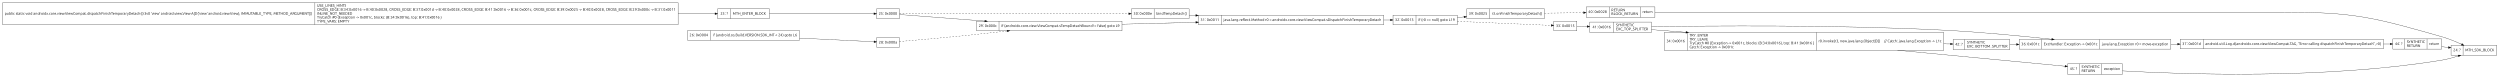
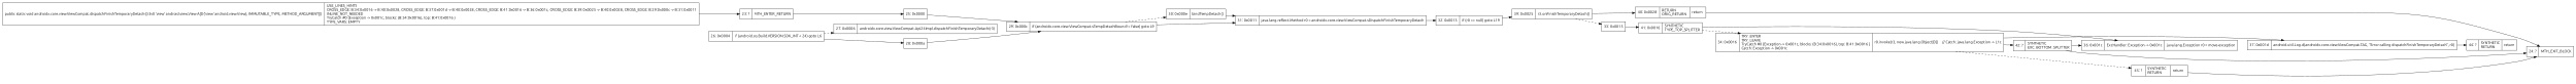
  digraph {
    fontname=Ubuntu
    rankdir=LR
    node [fontname=Ubuntu shape=record]
    edge [fontname=Ubuntu]
-   n1 [label="{23\:\ ?|MTH_ENTER_BLOCK\l}"]
+   n1 [label="{23\:\ ?|MTH_ENTER_RETURN\l}"]
    n2 [label="{25\:\ 0x0000}"]
    n3 [label="{29\:\ 0x000c|if (androidx.core.view.ViewCompat.sTempDetachBound != false) goto L9\l}"]
    n4 [label="{26\:\ 0x0004|if (android.os.Build.VERSION.SDK_INT \< 24) goto L6\l}"]
+   n5 [label="{27\:\ 0x0006|androidx.core.view.ViewCompat.Api24Impl.dispatchFinishTemporaryDetach(r3)\l}"]
    n6 [label="{28\:\ 0x000a}"]
-   n7 [label="{24\:\ ?|MTH_SDK_BLOCK\l}"]
+   n7 [label="{24\:\ ?|MTH_EXIT_BLOCK\l}"]
    n8 [label="{30\:\ 0x000e|bindTempDetach()\l}"]
    n9 [label="{31\:\ 0x0011|java.lang.reflect.Method r0 = androidx.core.view.ViewCompat.sDispatchFinishTemporaryDetach\l}"]
    n10 [label="{32\:\ 0x0013|if (r0 == null) goto L19\l}"]
    n11 [label="{33\:\ 0x0015}"]
    n12 [label="{39\:\ 0x0025|r3.onFinishTemporaryDetach()\l}"]
-   n13 [label="{41\:\ 0x0016|SYNTHETIC\lEXC_TOP_SPLITTER\l}"]
-   n14 [label="{40\:\ 0x0028|RETURN\lBLOCK_RETURN\l|return\l}"]
+   n13 [label="{41\:\ 0x0016|SYNTHETIC\lTYPE_TOP_SPLITTER\l}"]
+   n14 [label="{40\:\ 0x0028|RETURN\lORIG_RETURN\l|return\l}"]
    n15 [label="{34\:\ 0x0016|TRY_ENTER\lTRY_LEAVE\lTryCatch #0 \{Exception \-\> 0x001c, blocks: (B:34:0x0016), top: B:41:0x0016 \}\lCatch: Exception \-\> 0x001c\l|r0.invoke(r3, new java.lang.Object[0])     \/\/ Catch: java.lang.Exception \-\> L1c\l}"]
    n16 [label="{36\:\ 0x001c|ExcHandler: Exception \-\> 0x001c\l|java.lang.Exception r0 = move\-exception\l}"]
    n17 [label="{42\:\ ?|SYNTHETIC\lEXC_BOTTOM_SPLITTER\l}"]
-   n18 [label="{45\:\ ?|SYNTHETIC\lRETURN\l|exception\l}"]
+   n18 [label="{45\:\ ?|SYNTHETIC\lRETURN\l|return\l}"]
    n19 [label="{37\:\ 0x001d|android.util.Log.d(androidx.core.view.ViewCompat.TAG, \"Error calling dispatchFinishTemporaryDetach\", r0)\l}"]
    n20 [label="{44\:\ ?|SYNTHETIC\lRETURN\l|return\l}"]
    n21 [label="{public static void androidx.core.view.ViewCompat.dispatchFinishTemporaryDetach((r3v0 'view' android.view.View A[D('view' android.view.View), IMMUTABLE_TYPE, METHOD_ARGUMENT]))  | USE_LINES_HINTS\lCROSS_EDGE: B:34:0x0016 \-\> B:40:0x0028, CROSS_EDGE: B:37:0x001d \-\> B:40:0x0028, CROSS_EDGE: B:41:0x0016 \-\> B:36:0x001c, CROSS_EDGE: B:39:0x0025 \-\> B:40:0x0028, CROSS_EDGE: B:29:0x000c \-\> B:31:0x0011\lINLINE_NOT_NEEDED\lTryCatch #0 \{Exception \-\> 0x001c, blocks: (B:34:0x0016), top: B:41:0x0016 \}\lTYPE_VARS: EMPTY\l}"]
    n1 -> n2
    n2 -> n3
-   n2 -> n8 [style=dashed]
+   n3 -> n8 [style=dashed]
    n3 -> n9
+   n4 -> n5 [style=dashed]
    n4 -> n6
-   n6 -> n3 [style=dashed]
+   n6 -> n3
    n8 -> n9
    n9 -> n10
-   n10 -> n11 [style=dashed]
+   n12 -> n11 [style=dashed]
    n10 -> n12
    n11 -> n13
-   n12 -> n14 [style=dashed]
-   n13 -> n15
+   n12 -> n14
+   n13 -> n15 [style=dashed]
    n13 -> n16
    n14 -> n7
    n15 -> n17
-   n15 -> n18
-   n16 -> n19
+   n15 -> n18 [style=dashed]
+   n15 -> n19
    n17 -> n16
    n18 -> n7
    n19 -> n20
-   n20 -> n7
+   n17 -> n7
    n21 -> n1
  }
